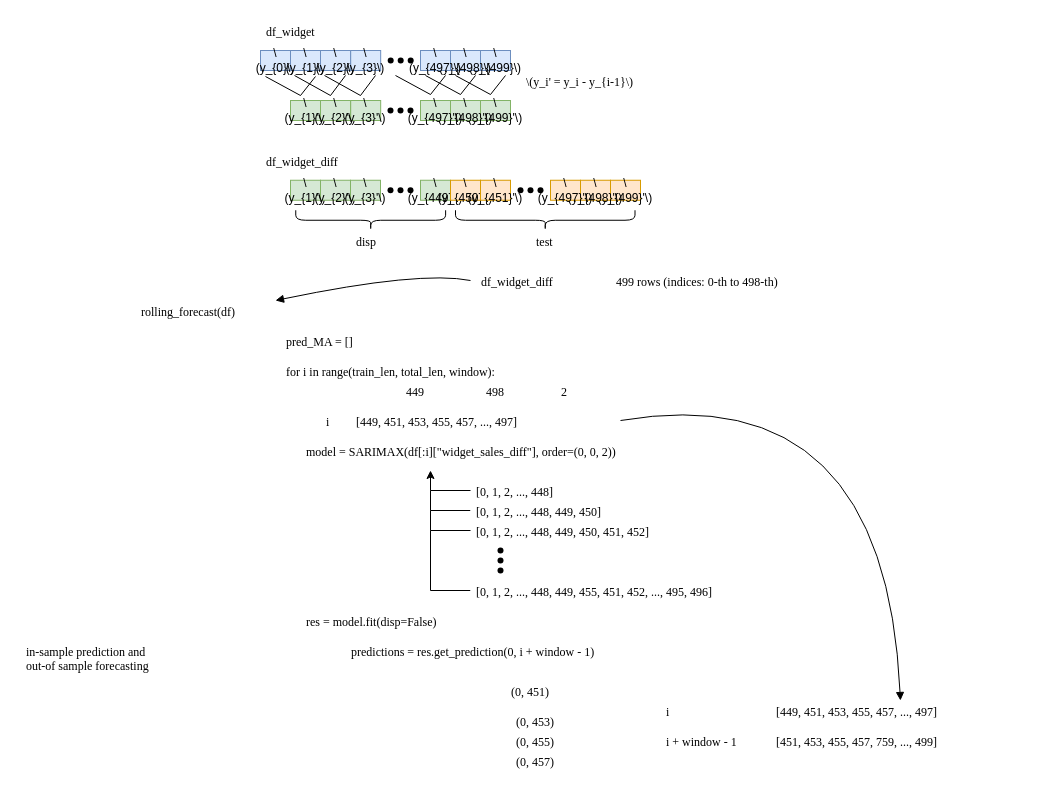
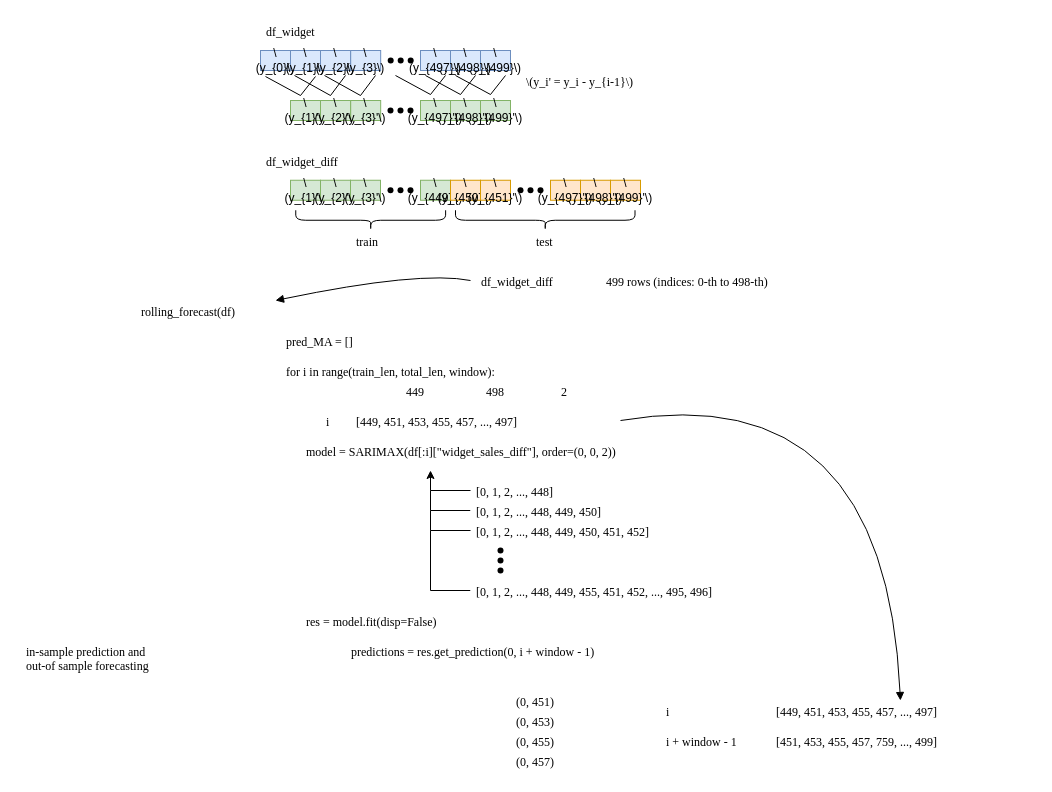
  <mxCell id="0" />
  <mxCell id="1" parent="0" />
  <mxCell id="2" value="&lt;font face=&quot;Roboto Mono&quot;&gt;rolling_forecast(df)&lt;/font&gt;" style="text;html=1;align=left;verticalAlign=top;rounded=0;spacing=0;spacingLeft=6;" parent="1" vertex="1"><mxGeometry x="135" y="300" width="140" height="20" as="geometry" /></mxCell>
  <mxCell id="3" value="\(y_{499}\)" style="rounded=0;whiteSpace=wrap;html=1;fillColor=#dae8fc;strokeColor=#6c8ebf;" parent="1" vertex="1"><mxGeometry x="480" y="50" width="30" height="20" as="geometry" /></mxCell>
  <mxCell id="4" value="\(y_{0}\)" style="rounded=0;whiteSpace=wrap;html=1;fillColor=#dae8fc;strokeColor=#6c8ebf;" parent="1" vertex="1"><mxGeometry x="260" y="50" width="30" height="20" as="geometry" /></mxCell>
  <mxCell id="5" value="\(y_{1}\)" style="rounded=0;whiteSpace=wrap;html=1;fillColor=#dae8fc;strokeColor=#6c8ebf;" parent="1" vertex="1"><mxGeometry x="290" y="50" width="30" height="20" as="geometry" /></mxCell>
  <mxCell id="6" value="\(y_{2}\)" style="rounded=0;whiteSpace=wrap;html=1;fillColor=#dae8fc;strokeColor=#6c8ebf;" parent="1" vertex="1"><mxGeometry x="320" y="50" width="30" height="20" as="geometry" /></mxCell>
  <mxCell id="7" value="\(y_{498}\)" style="rounded=0;whiteSpace=wrap;html=1;fillColor=#dae8fc;strokeColor=#6c8ebf;" parent="1" vertex="1"><mxGeometry x="450" y="50" width="30" height="20" as="geometry" /></mxCell>
  <mxCell id="8" value="\(y_{497}\)" style="rounded=0;whiteSpace=wrap;html=1;fillColor=#dae8fc;strokeColor=#6c8ebf;" parent="1" vertex="1"><mxGeometry x="420" y="50" width="30" height="20" as="geometry" /></mxCell>
  <mxCell id="9" value="" style="shape=waypoint;sketch=0;fillStyle=solid;size=6;pointerEvents=1;points=[];fillColor=none;resizable=0;rotatable=0;perimeter=centerPerimeter;snapToPoint=1;" parent="1" vertex="1"><mxGeometry x="380.18" y="50" width="20" height="20" as="geometry" /></mxCell>
  <mxCell id="10" value="" style="shape=waypoint;sketch=0;fillStyle=solid;size=6;pointerEvents=1;points=[];fillColor=none;resizable=0;rotatable=0;perimeter=centerPerimeter;snapToPoint=1;" parent="1" vertex="1"><mxGeometry x="390.18" y="50" width="20" height="20" as="geometry" /></mxCell>
  <mxCell id="11" value="" style="shape=waypoint;sketch=0;fillStyle=solid;size=6;pointerEvents=1;points=[];fillColor=none;resizable=0;rotatable=0;perimeter=centerPerimeter;snapToPoint=1;" parent="1" vertex="1"><mxGeometry x="400.18" y="50" width="20" height="20" as="geometry" /></mxCell>
  <mxCell id="12" value="&lt;font face=&quot;Roboto Mono&quot;&gt;df_widget&lt;/font&gt;" style="text;align=left;verticalAlign=top;rounded=0;spacing=0;spacingLeft=6;html=1;" parent="1" vertex="1"><mxGeometry x="260" y="20" width="80" height="20" as="geometry" /></mxCell>
  <mxCell id="13" value="&lt;font face=&quot;Roboto Mono&quot;&gt;df_widget_diff&lt;/font&gt;" style="text;html=1;align=left;verticalAlign=top;rounded=0;spacing=0;spacingLeft=6;" parent="1" vertex="1"><mxGeometry x="260" y="150" width="110" height="20" as="geometry" /></mxCell>
  <mxCell id="14" value="&lt;font face=&quot;Roboto Mono&quot;&gt;\(y_i' = y_i - y_{i-1}\)&lt;/font&gt;" style="text;html=1;align=left;verticalAlign=top;rounded=0;spacing=0;spacingLeft=6;" parent="1" vertex="1"><mxGeometry x="520" y="70" width="100" height="30" as="geometry" /></mxCell>
  <mxCell id="15" value="" style="endArrow=none;html=1;rounded=0;" parent="1" edge="1"><mxGeometry width="50" height="50" relative="1" as="geometry"><mxPoint x="265" y="76" as="sourcePoint" /><mxPoint x="315" y="76" as="targetPoint" /><Array as="points"><mxPoint x="300" y="95" /></Array></mxGeometry></mxCell>
  <mxCell id="16" value="" style="endArrow=none;html=1;rounded=0;" parent="1" edge="1"><mxGeometry width="50" height="50" relative="1" as="geometry"><mxPoint x="294" y="75" as="sourcePoint" /><mxPoint x="345" y="75" as="targetPoint" /><Array as="points"><mxPoint x="330" y="95" /></Array></mxGeometry></mxCell>
  <mxCell id="17" value="\(y_{1}'\)" style="rounded=0;whiteSpace=wrap;html=1;fillColor=#d5e8d4;strokeColor=#82b366;" parent="1" vertex="1"><mxGeometry x="290" y="100" width="30" height="20" as="geometry" /></mxCell>
  <mxCell id="18" value="\(y_{2}'\)" style="rounded=0;whiteSpace=wrap;html=1;fillColor=#d5e8d4;strokeColor=#82b366;" parent="1" vertex="1"><mxGeometry x="320" y="100" width="30" height="20" as="geometry" /></mxCell>
  <mxCell id="19" value="\(y_{499}'\)" style="rounded=0;whiteSpace=wrap;html=1;fillColor=#d5e8d4;strokeColor=#82b366;" parent="1" vertex="1"><mxGeometry x="480" y="100" width="30" height="20" as="geometry" /></mxCell>
  <mxCell id="20" value="\(y_{498}'\)" style="rounded=0;whiteSpace=wrap;html=1;fillColor=#d5e8d4;strokeColor=#82b366;" parent="1" vertex="1"><mxGeometry x="450" y="100" width="30" height="20" as="geometry" /></mxCell>
  <mxCell id="21" value="\(y_{497}'\)" style="rounded=0;whiteSpace=wrap;html=1;fillColor=#d5e8d4;strokeColor=#82b366;" parent="1" vertex="1"><mxGeometry x="420" y="100" width="30" height="20" as="geometry" /></mxCell>
  <mxCell id="22" value="" style="shape=waypoint;sketch=0;fillStyle=solid;size=6;pointerEvents=1;points=[];fillColor=none;resizable=0;rotatable=0;perimeter=centerPerimeter;snapToPoint=1;" parent="1" vertex="1"><mxGeometry x="380" y="100" width="20" height="20" as="geometry" /></mxCell>
  <mxCell id="23" value="" style="shape=waypoint;sketch=0;fillStyle=solid;size=6;pointerEvents=1;points=[];fillColor=none;resizable=0;rotatable=0;perimeter=centerPerimeter;snapToPoint=1;" parent="1" vertex="1"><mxGeometry x="390" y="100" width="20" height="20" as="geometry" /></mxCell>
  <mxCell id="24" value="" style="shape=waypoint;sketch=0;fillStyle=solid;size=6;pointerEvents=1;points=[];fillColor=none;resizable=0;rotatable=0;perimeter=centerPerimeter;snapToPoint=1;" parent="1" vertex="1"><mxGeometry x="400" y="100" width="20" height="20" as="geometry" /></mxCell>
  <mxCell id="25" value="\(y_{1}'\)" style="rounded=0;whiteSpace=wrap;html=1;fillColor=#d5e8d4;strokeColor=#82b366;" parent="1" vertex="1"><mxGeometry x="290" y="179.75" width="30" height="20" as="geometry" /></mxCell>
  <mxCell id="26" value="\(y_{2}'\)" style="rounded=0;whiteSpace=wrap;html=1;fillColor=#d5e8d4;strokeColor=#82b366;" parent="1" vertex="1"><mxGeometry x="320" y="179.75" width="30" height="20" as="geometry" /></mxCell>
  <mxCell id="27" value="" style="shape=waypoint;sketch=0;fillStyle=solid;size=6;pointerEvents=1;points=[];fillColor=none;resizable=0;rotatable=0;perimeter=centerPerimeter;snapToPoint=1;" parent="1" vertex="1"><mxGeometry x="380" y="179.75" width="20" height="20" as="geometry" /></mxCell>
  <mxCell id="28" value="" style="shape=waypoint;sketch=0;fillStyle=solid;size=6;pointerEvents=1;points=[];fillColor=none;resizable=0;rotatable=0;perimeter=centerPerimeter;snapToPoint=1;" parent="1" vertex="1"><mxGeometry x="390" y="179.75" width="20" height="20" as="geometry" /></mxCell>
  <mxCell id="29" value="" style="shape=waypoint;sketch=0;fillStyle=solid;size=6;pointerEvents=1;points=[];fillColor=none;resizable=0;rotatable=0;perimeter=centerPerimeter;snapToPoint=1;" parent="1" vertex="1"><mxGeometry x="400" y="179.75" width="20" height="20" as="geometry" /></mxCell>
  <mxCell id="30" value="\(y_{3}'\)" style="rounded=0;whiteSpace=wrap;html=1;fillColor=#d5e8d4;strokeColor=#82b366;" parent="1" vertex="1"><mxGeometry x="350" y="179.75" width="30" height="20" as="geometry" /></mxCell>
  <mxCell id="31" value="\(y_{449}'\)" style="rounded=0;whiteSpace=wrap;html=1;fillColor=#d5e8d4;strokeColor=#82b366;" parent="1" vertex="1"><mxGeometry x="420" y="179.75" width="30" height="20" as="geometry" /></mxCell>
  <mxCell id="32" value="\(y_{450}'\)" style="rounded=0;whiteSpace=wrap;html=1;fillColor=#ffe6cc;strokeColor=#d79b00;" parent="1" vertex="1"><mxGeometry x="450" y="179.75" width="30" height="20" as="geometry" /></mxCell>
  <mxCell id="33" value="\(y_{451}'\)" style="rounded=0;whiteSpace=wrap;html=1;fillColor=#ffe6cc;strokeColor=#d79b00;" parent="1" vertex="1"><mxGeometry x="480" y="179.75" width="30" height="20" as="geometry" /></mxCell>
  <mxCell id="34" value="" style="shape=waypoint;sketch=0;fillStyle=solid;size=6;pointerEvents=1;points=[];fillColor=none;resizable=0;rotatable=0;perimeter=centerPerimeter;snapToPoint=1;" parent="1" vertex="1"><mxGeometry x="510" y="179.75" width="20" height="20" as="geometry" /></mxCell>
  <mxCell id="35" value="" style="shape=waypoint;sketch=0;fillStyle=solid;size=6;pointerEvents=1;points=[];fillColor=none;resizable=0;rotatable=0;perimeter=centerPerimeter;snapToPoint=1;" parent="1" vertex="1"><mxGeometry x="520" y="179.75" width="20" height="20" as="geometry" /></mxCell>
  <mxCell id="36" value="" style="shape=waypoint;sketch=0;fillStyle=solid;size=6;pointerEvents=1;points=[];fillColor=none;resizable=0;rotatable=0;perimeter=centerPerimeter;snapToPoint=1;" parent="1" vertex="1"><mxGeometry x="530" y="179.75" width="20" height="20" as="geometry" /></mxCell>
  <mxCell id="37" value="\(y_{499}'\)" style="rounded=0;whiteSpace=wrap;html=1;fillColor=#ffe6cc;strokeColor=#d79b00;" parent="1" vertex="1"><mxGeometry x="610" y="179.75" width="30" height="20" as="geometry" /></mxCell>
  <mxCell id="38" value="\(y_{498}'\)" style="rounded=0;whiteSpace=wrap;html=1;fillColor=#ffe6cc;strokeColor=#d79b00;" parent="1" vertex="1"><mxGeometry x="580" y="179.75" width="30" height="20" as="geometry" /></mxCell>
  <mxCell id="39" value="\(y_{497}'\)" style="rounded=0;whiteSpace=wrap;html=1;fillColor=#ffe6cc;strokeColor=#d79b00;" parent="1" vertex="1"><mxGeometry x="550" y="179.75" width="30" height="20" as="geometry" /></mxCell>
  <mxCell id="40" value="" style="shape=curlyBracket;whiteSpace=wrap;html=1;rounded=1;flipH=1;labelPosition=right;verticalLabelPosition=middle;align=left;verticalAlign=middle;rotation=90;" parent="1" vertex="1"><mxGeometry x="360.18" y="144.81" width="20" height="149.87" as="geometry" /></mxCell>
  <mxCell id="41" value="" style="shape=curlyBracket;whiteSpace=wrap;html=1;rounded=1;flipH=1;labelPosition=right;verticalLabelPosition=middle;align=left;verticalAlign=middle;rotation=90;" parent="1" vertex="1"><mxGeometry x="534.75" y="130" width="20" height="179.5" as="geometry" /></mxCell>
  <mxCell id="42" value="" style="endArrow=none;html=1;rounded=0;" parent="1" edge="1"><mxGeometry width="50" height="50" relative="1" as="geometry"><mxPoint x="395" y="75" as="sourcePoint" /><mxPoint x="445" y="75" as="targetPoint" /><Array as="points"><mxPoint x="430" y="94" /></Array></mxGeometry></mxCell>
  <mxCell id="43" value="" style="endArrow=none;html=1;rounded=0;" parent="1" edge="1"><mxGeometry width="50" height="50" relative="1" as="geometry"><mxPoint x="425" y="75" as="sourcePoint" /><mxPoint x="475" y="75" as="targetPoint" /><Array as="points"><mxPoint x="460" y="94" /></Array></mxGeometry></mxCell>
  <mxCell id="44" value="" style="endArrow=none;html=1;rounded=0;" parent="1" edge="1"><mxGeometry width="50" height="50" relative="1" as="geometry"><mxPoint x="455" y="75" as="sourcePoint" /><mxPoint x="505" y="75" as="targetPoint" /><Array as="points"><mxPoint x="490" y="94" /></Array></mxGeometry></mxCell>
  <mxCell id="45" value="\(y_{3}'\)" style="rounded=0;whiteSpace=wrap;html=1;fillColor=#d5e8d4;strokeColor=#82b366;" parent="1" vertex="1"><mxGeometry x="350.18" y="100" width="30" height="20" as="geometry" /></mxCell>
  <mxCell id="46" value="\(y_{3}\)" style="rounded=0;whiteSpace=wrap;html=1;fillColor=#dae8fc;strokeColor=#6c8ebf;" parent="1" vertex="1"><mxGeometry x="350.18" y="50" width="30" height="20" as="geometry" /></mxCell>
  <mxCell id="47" value="" style="endArrow=none;html=1;rounded=0;" parent="1" edge="1"><mxGeometry width="50" height="50" relative="1" as="geometry"><mxPoint x="324" y="75" as="sourcePoint" /><mxPoint x="375" y="75" as="targetPoint" /><Array as="points"><mxPoint x="360" y="95" /></Array></mxGeometry></mxCell>
- <mxCell id="48" value="&lt;font face=&quot;Roboto Mono&quot;&gt;disp&lt;/font&gt;" style="text;html=1;align=left;verticalAlign=top;rounded=0;spacing=0;spacingLeft=6;" parent="1" vertex="1"><mxGeometry x="350.18" y="230" width="50" height="20" as="geometry" /></mxCell>
+ <mxCell id="48" value="&lt;font face=&quot;Roboto Mono&quot;&gt;train&lt;/font&gt;" style="text;html=1;align=left;verticalAlign=top;rounded=0;spacing=0;spacingLeft=6;" parent="1" vertex="1"><mxGeometry x="350.18" y="230" width="50" height="20" as="geometry" /></mxCell>
  <mxCell id="49" value="&lt;font face=&quot;Roboto Mono&quot;&gt;test&lt;/font&gt;" style="text;html=1;align=left;verticalAlign=top;rounded=0;spacing=0;spacingLeft=6;" parent="1" vertex="1"><mxGeometry x="530" y="230" width="40" height="20" as="geometry" /></mxCell>
  <mxCell id="50" value="&lt;font face=&quot;Roboto Mono&quot;&gt;for i in range(train_len, total_len, window):&lt;/font&gt;" style="text;html=1;align=left;verticalAlign=top;rounded=0;spacing=0;spacingLeft=6;" parent="1" vertex="1"><mxGeometry x="280" y="360" width="330" height="20" as="geometry" /></mxCell>
  <mxCell id="51" value="&lt;font face=&quot;Roboto Mono&quot;&gt;pred_MA = []&lt;/font&gt;" style="text;html=1;align=left;verticalAlign=top;rounded=0;spacing=0;spacingLeft=6;" parent="1" vertex="1"><mxGeometry x="280.18" y="330" width="99.82" height="20" as="geometry" /></mxCell>
  <mxCell id="52" value="&lt;font face=&quot;Roboto Mono&quot;&gt;449&lt;/font&gt;" style="text;html=1;align=left;verticalAlign=top;rounded=0;spacing=0;spacingLeft=6;" parent="1" vertex="1"><mxGeometry x="400.18" y="380" width="29.82" height="20" as="geometry" /></mxCell>
  <mxCell id="53" value="&lt;font face=&quot;Roboto Mono&quot;&gt;498&lt;/font&gt;" style="text;html=1;align=left;verticalAlign=top;rounded=0;spacing=0;spacingLeft=6;" parent="1" vertex="1"><mxGeometry x="480" y="380" width="30" height="20" as="geometry" /></mxCell>
  <mxCell id="54" value="&lt;font face=&quot;Roboto Mono&quot;&gt;2&lt;/font&gt;" style="text;html=1;align=left;verticalAlign=top;rounded=0;spacing=0;spacingLeft=6;" parent="1" vertex="1"><mxGeometry x="555" y="380" width="30" height="20" as="geometry" /></mxCell>
  <mxCell id="55" value="&lt;font face=&quot;Roboto Mono&quot;&gt;i&lt;/font&gt;" style="text;html=1;align=left;verticalAlign=top;rounded=0;spacing=0;spacingLeft=6;" parent="1" vertex="1"><mxGeometry x="320" y="410" width="29.82" height="20" as="geometry" /></mxCell>
  <mxCell id="56" value="&lt;font face=&quot;Roboto Mono&quot;&gt;[449, 451, 453, 455, 457, ..., 497]&lt;/font&gt;" style="text;html=1;align=left;verticalAlign=top;rounded=0;spacing=0;spacingLeft=6;" parent="1" vertex="1"><mxGeometry x="349.82" y="410" width="260.18" height="20" as="geometry" /></mxCell>
  <mxCell id="57" value="&lt;font face=&quot;Roboto Mono&quot;&gt;model = SARIMAX(df[:i][&quot;widget_sales_diff&quot;], order=(0, 0, 2))&lt;/font&gt;" style="text;html=1;align=left;verticalAlign=top;rounded=0;spacing=0;spacingLeft=6;" parent="1" vertex="1"><mxGeometry x="300" y="440" width="450" height="20" as="geometry" /></mxCell>
  <mxCell id="58" value="&lt;font face=&quot;Roboto Mono&quot;&gt;[0, 1, 2, ..., 448]&lt;/font&gt;" style="text;html=1;align=left;verticalAlign=top;rounded=0;spacing=0;spacingLeft=6;" parent="1" vertex="1"><mxGeometry x="470" y="480" width="150" height="20" as="geometry" /></mxCell>
  <mxCell id="59" value="&lt;font face=&quot;Roboto Mono&quot;&gt;[0, 1, 2, ..., 448, 449, 450]&lt;/font&gt;" style="text;html=1;align=left;verticalAlign=top;rounded=0;spacing=0;spacingLeft=6;" parent="1" vertex="1"><mxGeometry x="469.75" y="500" width="220.25" height="20" as="geometry" /></mxCell>
  <mxCell id="60" value="&lt;font face=&quot;Roboto Mono&quot;&gt;[0, 1, 2, ..., 448, 449, 450, 451, 452]&lt;/font&gt;" style="text;html=1;align=left;verticalAlign=top;rounded=0;spacing=0;spacingLeft=6;" parent="1" vertex="1"><mxGeometry x="469.75" y="520" width="300.25" height="20" as="geometry" /></mxCell>
  <mxCell id="61" value="&lt;font face=&quot;Roboto Mono&quot;&gt;[0, 1, 2, ..., 448, 449, 455, 451, 452, ..., 495, 496]&lt;/font&gt;" style="text;html=1;align=left;verticalAlign=top;rounded=0;spacing=0;spacingLeft=6;" parent="1" vertex="1"><mxGeometry x="469.75" y="580" width="370.25" height="20" as="geometry" /></mxCell>
  <mxCell id="62" value="" style="shape=waypoint;sketch=0;fillStyle=solid;size=6;pointerEvents=1;points=[];fillColor=none;resizable=0;rotatable=0;perimeter=centerPerimeter;snapToPoint=1;" parent="1" vertex="1"><mxGeometry x="490" y="550" width="20" height="20" as="geometry" /></mxCell>
  <mxCell id="63" value="" style="shape=waypoint;sketch=0;fillStyle=solid;size=6;pointerEvents=1;points=[];fillColor=none;resizable=0;rotatable=0;perimeter=centerPerimeter;snapToPoint=1;" parent="1" vertex="1"><mxGeometry x="490" y="560" width="20" height="20" as="geometry" /></mxCell>
  <mxCell id="64" value="" style="shape=waypoint;sketch=0;fillStyle=solid;size=6;pointerEvents=1;points=[];fillColor=none;resizable=0;rotatable=0;perimeter=centerPerimeter;snapToPoint=1;" parent="1" vertex="1"><mxGeometry x="490" y="540" width="20" height="20" as="geometry" /></mxCell>
  <mxCell id="65" value="" style="endArrow=classic;html=1;rounded=0;exitX=0;exitY=0.5;exitDx=0;exitDy=0;" parent="1" source="58" edge="1"><mxGeometry width="50" height="50" relative="1" as="geometry"><mxPoint x="480" y="550" as="sourcePoint" /><mxPoint x="430" y="470" as="targetPoint" /><Array as="points"><mxPoint x="430" y="490" /></Array></mxGeometry></mxCell>
  <mxCell id="66" value="" style="endArrow=none;html=1;rounded=0;entryX=0;entryY=0.5;entryDx=0;entryDy=0;" parent="1" target="59" edge="1"><mxGeometry width="50" height="50" relative="1" as="geometry"><mxPoint x="430" y="490" as="sourcePoint" /><mxPoint x="500" y="510" as="targetPoint" /><Array as="points"><mxPoint x="430" y="510" /></Array></mxGeometry></mxCell>
  <mxCell id="67" value="" style="endArrow=none;html=1;rounded=0;entryX=0;entryY=0.5;entryDx=0;entryDy=0;" parent="1" edge="1"><mxGeometry width="50" height="50" relative="1" as="geometry"><mxPoint x="430" y="510" as="sourcePoint" /><mxPoint x="470" y="530" as="targetPoint" /><Array as="points"><mxPoint x="430" y="530" /></Array></mxGeometry></mxCell>
  <mxCell id="68" value="" style="endArrow=none;html=1;rounded=0;entryX=0;entryY=0.5;entryDx=0;entryDy=0;" parent="1" target="61" edge="1"><mxGeometry width="50" height="50" relative="1" as="geometry"><mxPoint x="430" y="530" as="sourcePoint" /><mxPoint x="470" y="550" as="targetPoint" /><Array as="points"><mxPoint x="430" y="590" /></Array></mxGeometry></mxCell>
  <mxCell id="69" value="&lt;font face=&quot;Roboto Mono&quot;&gt;res = model.fit(disp=False)&lt;/font&gt;" style="text;html=1;align=left;verticalAlign=top;rounded=0;spacing=0;spacingLeft=6;" parent="1" vertex="1"><mxGeometry x="300" y="610" width="210" height="20" as="geometry" /></mxCell>
  <mxCell id="70" value="&lt;font face=&quot;Roboto Mono&quot;&gt;predictions = res.get_prediction(0, i + window - 1)&lt;/font&gt;" style="text;html=1;align=left;verticalAlign=top;rounded=0;spacing=0;spacingLeft=6;" parent="1" vertex="1"><mxGeometry x="345" y="640" width="380" height="20" as="geometry" /></mxCell>
  <mxCell id="71" value="&lt;font face=&quot;Roboto Mono&quot;&gt;i + window - 1&lt;/font&gt;" style="text;html=1;align=left;verticalAlign=top;rounded=0;spacing=0;spacingLeft=6;" parent="1" vertex="1"><mxGeometry x="660.36" y="730" width="29.82" height="20" as="geometry" /></mxCell>
  <mxCell id="72" value="&lt;font face=&quot;Roboto Mono&quot;&gt;[451, 453, 455, 457, 759, ..., 499]&lt;/font&gt;" style="text;html=1;align=left;verticalAlign=top;rounded=0;spacing=0;spacingLeft=6;" parent="1" vertex="1"><mxGeometry x="769.82" y="730" width="260.18" height="20" as="geometry" /></mxCell>
  <mxCell id="73" value="&lt;font face=&quot;Roboto Mono&quot;&gt;i&lt;/font&gt;" style="text;html=1;align=left;verticalAlign=top;rounded=0;spacing=0;spacingLeft=6;" parent="1" vertex="1"><mxGeometry x="660" y="700" width="29.82" height="20" as="geometry" /></mxCell>
  <mxCell id="74" value="&lt;font face=&quot;Roboto Mono&quot;&gt;[449, 451, 453, 455, 457, ..., 497]&lt;/font&gt;" style="text;html=1;align=left;verticalAlign=top;rounded=0;spacing=0;spacingLeft=6;" parent="1" vertex="1"><mxGeometry x="769.82" y="700" width="260.18" height="20" as="geometry" /></mxCell>
  <mxCell id="75" value="" style="endArrow=block;html=1;rounded=0;endFill=1;entryX=1;entryY=0;entryDx=0;entryDy=0;curved=1;" parent="1" target="2" edge="1"><mxGeometry width="50" height="50" relative="1" as="geometry"><mxPoint x="470" y="280" as="sourcePoint" /><mxPoint x="630" y="270" as="targetPoint" /><Array as="points"><mxPoint x="420" y="270" /></Array></mxGeometry></mxCell>
  <mxCell id="76" value="&lt;font face=&quot;Roboto Mono&quot;&gt;df_widget_diff&lt;/font&gt;" style="text;html=1;align=left;verticalAlign=top;rounded=0;spacing=0;spacingLeft=6;" parent="1" vertex="1"><mxGeometry x="475" y="270" width="110" height="20" as="geometry" /></mxCell>
- <mxCell id="77" value="&lt;font face=&quot;Roboto Mono&quot;&gt;499 rows (indices: 0-th to 498-th)&lt;/font&gt;" style="text;html=1;align=left;verticalAlign=top;rounded=0;spacing=0;spacingLeft=6;" parent="1" vertex="1"><mxGeometry x="609.88" y="270" width="260.12" height="20" as="geometry" /></mxCell>
+ <mxCell id="77" value="&lt;font face=&quot;Roboto Mono&quot;&gt;499 rows (indices: 0-th to 498-th)&lt;/font&gt;" style="text;html=1;align=left;verticalAlign=top;rounded=0;spacing=0;spacingLeft=6;" parent="1" vertex="1"><mxGeometry x="599.88" y="270" width="260.12" height="20" as="geometry" /></mxCell>
  <mxCell id="78" value="" style="endArrow=block;html=1;rounded=0;endFill=1;entryX=0.5;entryY=0;entryDx=0;entryDy=0;curved=1;" edge="1" parent="1" target="74"><mxGeometry width="50" height="50" relative="1" as="geometry"><mxPoint x="620" y="420" as="sourcePoint" /><mxPoint x="864.91" y="405" as="targetPoint" /><Array as="points"><mxPoint x="884.91" y="375" /></Array></mxGeometry></mxCell>
- <mxCell id="79" value="&lt;font face=&quot;Roboto Mono&quot;&gt;(0, 451)&lt;/font&gt;" style="text;html=1;align=left;verticalAlign=top;rounded=0;spacing=0;spacingLeft=6;" vertex="1" parent="1"><mxGeometry x="505" y="680" width="99.82" height="20" as="geometry" /></mxCell>
+ <mxCell id="79" value="&lt;font face=&quot;Roboto Mono&quot;&gt;(0, 451)&lt;/font&gt;" style="text;html=1;align=left;verticalAlign=top;rounded=0;spacing=0;spacingLeft=6;" vertex="1" parent="1"><mxGeometry x="510" y="690" width="99.82" height="20" as="geometry" /></mxCell>
  <mxCell id="80" value="&lt;font face=&quot;Roboto Mono&quot;&gt;(0, 453)&lt;/font&gt;" style="text;html=1;align=left;verticalAlign=top;rounded=0;spacing=0;spacingLeft=6;" vertex="1" parent="1"><mxGeometry x="510" y="710" width="99.82" height="20" as="geometry" /></mxCell>
  <mxCell id="81" value="&lt;font face=&quot;Roboto Mono&quot;&gt;(0, 455)&lt;/font&gt;" style="text;html=1;align=left;verticalAlign=top;rounded=0;spacing=0;spacingLeft=6;" vertex="1" parent="1"><mxGeometry x="510" y="730" width="99.82" height="20" as="geometry" /></mxCell>
  <mxCell id="82" value="&lt;font face=&quot;Roboto Mono&quot;&gt;(0, 457)&lt;/font&gt;" style="text;html=1;align=left;verticalAlign=top;rounded=0;spacing=0;spacingLeft=6;" vertex="1" parent="1"><mxGeometry x="510" y="750" width="99.82" height="20" as="geometry" /></mxCell>
  <mxCell id="83" value="&lt;font face=&quot;Roboto Mono&quot;&gt;in-sample prediction and&lt;/font&gt;&lt;div&gt;&lt;font face=&quot;Roboto Mono&quot;&gt;out-of sample forecasting&lt;/font&gt;&lt;/div&gt;" style="text;html=1;align=left;verticalAlign=top;rounded=0;spacing=0;spacingLeft=6;" vertex="1" parent="1"><mxGeometry x="20" y="640" width="210" height="40" as="geometry" /></mxCell>
